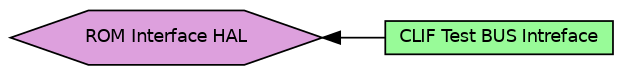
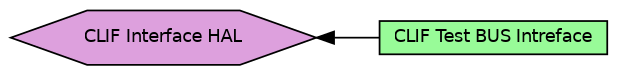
  digraph {
    rankdir=LR
    node [color=black fontname=Helvetica fontsize=10 style=filled]
    n1 [fillcolor=palegreen fontcolor=black height=0.2 label="CLIF Test BUS Intreface" shape=box width=0.4]
-   n2 [fillcolor=plum height=0.2 label="ROM Interface HAL" shape=hexagon width=0.4]
+   n2 [fillcolor=plum height=0.2 label="CLIF Interface HAL" shape=hexagon width=0.4]
    n2 -> n1 [dir=back fontname=Helvetica fontsize=10 labelfontname=Helvetica labelfontsize=10 shape=plaintext style=solid]
  }
